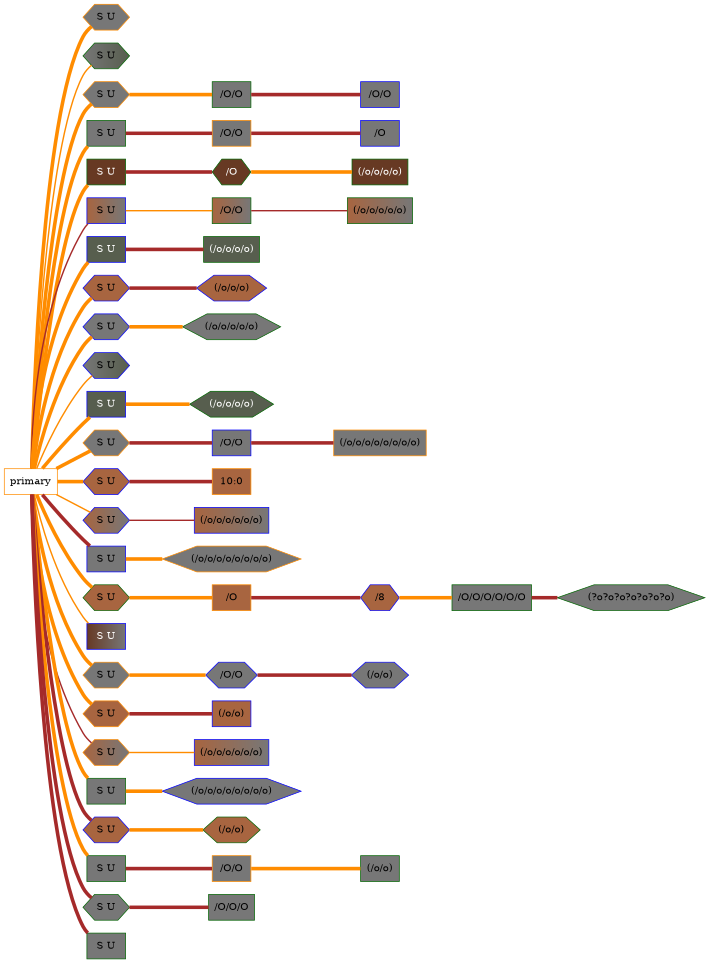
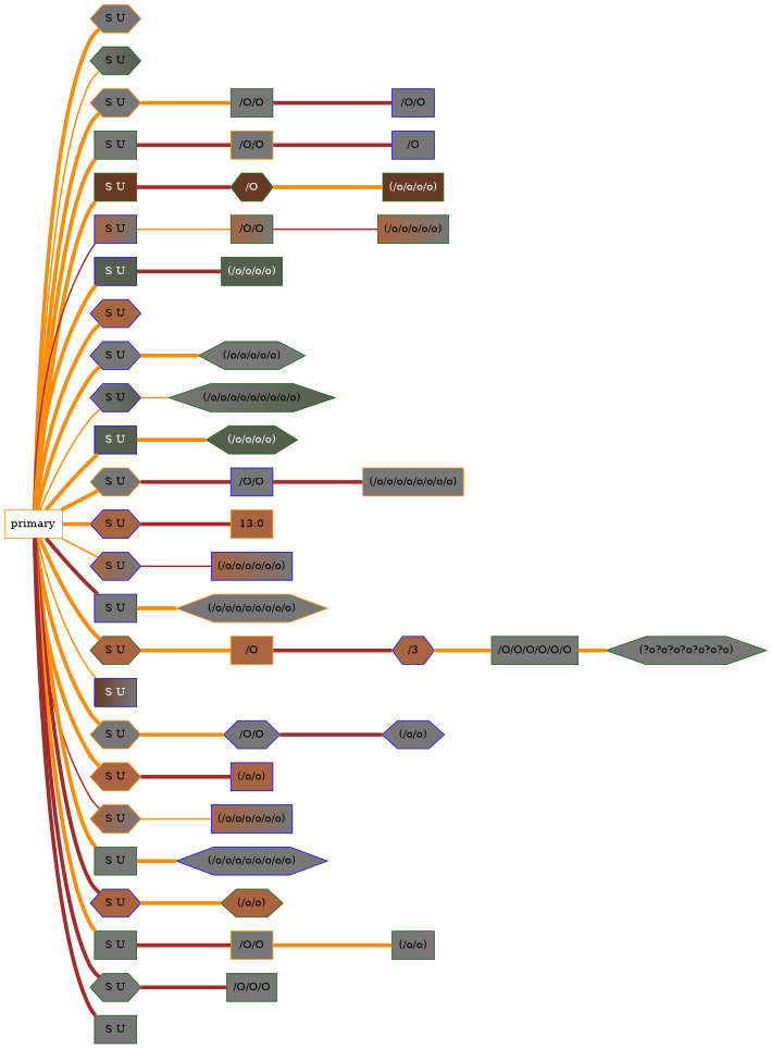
  graph {
    rankdir=LR
    node [color=darkgreen fillcolor="#777777" fontcolor="#000000" qtype=knot_node shape=box style=filled knot_spin=S]
    edge [color=darkorange penwidth=5 qtype=knot_link]
    n1 [color=darkorange label="S U" pendant_attach=U pendant_colors="#777777" pendant_length=28.0 pendant_ply=S qtype=pendant_node shape=hexagon knot_spin=""]
    primary [color=darkorange fillcolor="" fontcolor="" qtype="" style="" knot_spin=""]
    n3 [fillcolor="#777777:#575E4E" label="S U" pendant_attach=U pendant_colors="#777777:#575E4E" pendant_length=39.0 pendant_ply=S qtype=pendant_node shape=hexagon knot_spin=""]
    n4 [color=darkorange label="S U" pendant_attach=U pendant_colors="#777777" pendant_length=40.0 pendant_ply=S qtype=pendant_node shape=hexagon knot_spin=""]
    n5 [label="S U" pendant_attach=U pendant_colors="#777777" pendant_length=50.0 pendant_ply=S qtype=pendant_node knot_spin=""]
    n6 [fillcolor="#673923" fontcolor="#ffffff" label="S U" pendant_attach=U pendant_colors="#673923" pendant_length=23.5 pendant_ply=S qtype=pendant_node knot_spin=""]
    n7 [color=blue fillcolor="#A86540:#777777" label="S U" pendant_attach=U pendant_colors="#A86540:#777777" pendant_length=33.0 pendant_ply=S qtype=pendant_node knot_spin=""]
    n8 [color=blue fillcolor="#575E4E" fontcolor="#ffffff" label="S U" pendant_attach=U pendant_colors="#575E4E" pendant_length=36.0 pendant_ply=S qtype=pendant_node knot_spin=""]
    n9 [color=blue fillcolor="#A86540" label="S U" pendant_attach=U pendant_colors="#A86540" pendant_length=44.5 pendant_ply=S qtype=pendant_node shape=hexagon knot_spin=""]
    n10 [color=blue label="S U" pendant_attach=U pendant_colors="#777777" pendant_length=31.5 pendant_ply=S qtype=pendant_node shape=hexagon knot_spin=""]
    n11 [color=blue fillcolor="#777777:#575E4E" label="S U" pendant_attach=U pendant_colors="#777777:#575E4E" pendant_length=34.0 pendant_ply=S qtype=pendant_node shape=hexagon knot_spin=""]
    n12 [color=blue fillcolor="#575E4E" fontcolor="#ffffff" label="S U" pendant_attach=U pendant_colors="#575E4E" pendant_length=43.0 pendant_ply=S qtype=pendant_node knot_spin=""]
    n13 [color=darkorange label="S U" pendant_attach=U pendant_colors="#777777" pendant_length=39.0 pendant_ply=S qtype=pendant_node shape=hexagon knot_spin=""]
    n14 [color=blue fillcolor="#A86540" label="S U" pendant_attach=U pendant_colors="#A86540" pendant_length=44.0 pendant_ply=S qtype=pendant_node shape=hexagon knot_spin=""]
    n15 [color=blue fillcolor="#A86540:#777777" label="S U" pendant_attach=U pendant_colors="#A86540:#777777" pendant_length=40.0 pendant_ply=S qtype=pendant_node shape=hexagon knot_spin=""]
    n16 [color=blue label="S U" pendant_attach=U pendant_colors="#777777" pendant_length=36.0 pendant_ply=S qtype=pendant_node knot_spin=""]
    n17 [fillcolor="#A86540" label="S U" pendant_attach=U pendant_colors="#A86540" pendant_length=48.0 pendant_ply=S qtype=pendant_node shape=hexagon knot_spin=""]
    n18 [color=blue fillcolor="#673923:#777777" fontcolor="#ffffff" label="S U" pendant_attach=U pendant_colors="#673923:#777777" pendant_length=13.0 pendant_ply=S qtype=pendant_node knot_spin=""]
    n19 [color=darkorange label="S U" pendant_attach=U pendant_colors="#777777" pendant_length=42.0 pendant_ply=S qtype=pendant_node shape=hexagon knot_spin=""]
    n20 [color=darkorange fillcolor="#A86540" label="S U" pendant_attach=U pendant_colors="#A86540" pendant_length=47.0 pendant_ply=S qtype=pendant_node shape=hexagon knot_spin=""]
    n21 [color=darkorange fillcolor="#A86540:#777777" label="S U" pendant_attach=U pendant_colors="#A86540:#777777" pendant_length=38.0 pendant_ply=S qtype=pendant_node shape=hexagon knot_spin=""]
    n22 [label="S U" pendant_attach=U pendant_colors="#777777" pendant_length=41.0 pendant_ply=S qtype=pendant_node knot_spin=""]
    n23 [color=blue fillcolor="#A86540" label="S U" pendant_attach=U pendant_colors="#A86540" pendant_length=47.0 pendant_ply=S qtype=pendant_node shape=hexagon knot_spin=""]
    n24 [label="S U" pendant_attach=U pendant_colors="#777777" pendant_length=43.0 pendant_ply=S qtype=pendant_node knot_spin=""]
    n25 [label="S U" pendant_attach=U pendant_colors="#777777" pendant_length=34.0 pendant_ply=S qtype=pendant_node shape=hexagon knot_spin=""]
    n26 [label="S U" pendant_attach=U pendant_colors="#777777" pendant_length=28.0 pendant_ply=S qtype=pendant_node knot_spin=""]
    n27 [knot_position=12.0 knot_type=S knot_value=2 label="/O/O"]
    n28 [color=darkorange knot_position=12.0 knot_type=S knot_value=2 label="/O/O"]
    n29 [fillcolor="#673923" fontcolor="#ffffff" knot_position=8.0 knot_type=S knot_value=1 label="/O" shape=hexagon]
    n30 [fillcolor="#A86540:#777777" knot_position=8.0 knot_type=S knot_value=2 label="/O/O"]
    n31 [fillcolor="#575E4E" fontcolor="#ffffff" knot_position=16.0 knot_type=L knot_value=4 label="(/o/o/o/o)"]
-   n32 [color=blue fillcolor="#A86540" knot_position=14.5 knot_type=L knot_value=3 label="(/o/o/o)" shape=hexagon]
    n33 [knot_position=22.0 knot_type=L knot_value=5 label="(/o/o/o/o/o)" shape=hexagon]
+   n34 [fillcolor="#777777:#575E4E" knot_position=21.5 knot_type=L knot_value=9 label="(/o/o/o/o/o/o/o/o/o)" shape=hexagon]
    n35 [fillcolor="#575E4E" fontcolor="#ffffff" knot_position=28.5 knot_type=L knot_value=4 label="(/o/o/o/o)" shape=hexagon]
    n36 [color=blue knot_position=8.5 knot_type=S knot_value=2 label="/O/O"]
-   "13:0" [color=darkorange fillcolor="#A86540" knot_position=0 knot_spin=U knot_type="URNS?L" knot_value=1 label="10:0"]
+   "13:0" [color=darkorange fillcolor="#A86540" knot_position=0 knot_spin=U knot_type="URNS?L" knot_value=1]
    n38 [color=blue fillcolor="#A86540:#777777" knot_position=20.0 knot_type=L knot_value=6 label="(/o/o/o/o/o/o)"]
    n39 [color=darkorange knot_position=18.5 knot_type=L knot_value=8 label="(/o/o/o/o/o/o/o/o)" shape=hexagon]
    n40 [color=darkorange fillcolor="#A86540" knot_position=8.0 knot_type=S knot_value=1 label="/O"]
    n41 [color=blue knot_position=7.5 knot_type=S knot_value=2 label="/O/O" shape=hexagon]
    n42 [color=blue fillcolor="#A86540" knot_position=19.5 knot_type=L knot_value=2 label="(/o/o)"]
    n43 [color=blue fillcolor="#A86540:#777777" knot_position=19.0 knot_type=L knot_value=6 label="(/o/o/o/o/o/o)"]
    n44 [color=blue knot_position=19.0 knot_type=L knot_value=8 label="(/o/o/o/o/o/o/o/o)" shape=hexagon]
    n45 [fillcolor="#A86540" knot_position=20.5 knot_type=L knot_value=2 label="(/o/o)" shape=hexagon]
    n46 [color=darkorange knot_position=7.5 knot_type=S knot_value=2 label="/O/O"]
    n47 [knot_position=11.0 knot_type=S knot_value=3 label="/O/O/O"]
    n48 [color=blue knot_position=20.0 knot_type=S knot_value=2 label="/O/O"]
    n49 [color=blue knot_position=20.5 knot_type=S knot_value=1 label="/O"]
    n50 [fillcolor="#673923" fontcolor="#ffffff" knot_position=19.0 knot_type=L knot_value=4 label="(/o/o/o/o)"]
    n51 [fillcolor="#A86540:#777777" knot_position=18.5 knot_type=L knot_value=5 label="(/o/o/o/o/o)"]
    n52 [color=darkorange knot_position=21.5 knot_type=L knot_value=8 label="(/o/o/o/o/o/o/o/o)"]
-   n53 [color=blue fillcolor="#A86540" knot_position=22.5 knot_type=E knot_value=1 label="/8" shape=hexagon]
+   n53 [color=blue fillcolor="#A86540" knot_position=22.5 knot_type=E knot_value=1 label="/3" shape=hexagon]
    n54 [knot_position=20.0 knot_type=S knot_value=6 label="/O/O/O/O/O/O"]
    n55 [color=blue knot_position=20.5 knot_type=L knot_value=2 label="(/o/o)" shape=hexagon]
    n56 [knot_position=20.5 knot_type=L knot_value=2 label="(/o/o)"]
    n57 [knot_position=26.0 knot_spin=U knot_type=L knot_value=7 label="(?o?o?o?o?o?o?o)" shape=hexagon]
    primary -- n1 [qtype=pendant_link]
    primary -- n3 [penwidth=2 qtype=pendant_link]
    primary -- n4 [qtype=pendant_link]
    primary -- n5 [qtype=pendant_link]
    primary -- n6 [qtype=pendant_link]
    primary -- n7 [color=brown penwidth=2 qtype=pendant_link]
    primary -- n8 [qtype=pendant_link]
    primary -- n9 [qtype=pendant_link]
    primary -- n10 [qtype=pendant_link]
    primary -- n11 [penwidth=2 qtype=pendant_link]
    primary -- n12 [qtype=pendant_link]
    primary -- n13 [qtype=pendant_link]
    primary -- n14 [qtype=pendant_link]
    primary -- n15 [penwidth=2 qtype=pendant_link]
    primary -- n16 [color=brown qtype=pendant_link]
    primary -- n17 [qtype=pendant_link]
    primary -- n18 [penwidth=2 qtype=pendant_link]
    primary -- n19 [qtype=pendant_link]
    primary -- n20 [qtype=pendant_link]
    primary -- n21 [color=brown penwidth=2 qtype=pendant_link]
    primary -- n22 [qtype=pendant_link]
    primary -- n23 [color=brown qtype=pendant_link]
    primary -- n24 [qtype=pendant_link]
    primary -- n25 [color=brown qtype=pendant_link]
    primary -- n26 [color=brown qtype=pendant_link]
    n4 -- n27
    n5 -- n28 [color=brown]
    n6 -- n29 [color=brown]
    n7 -- n30 [penwidth=2]
    n8 -- n31 [color=brown]
-   n9 -- n32 [color=brown]
    n10 -- n33
+   n11 -- n34 [penwidth=2]
    n12 -- n35
    n13 -- n36 [color=brown]
    n14 -- "13:0" [color=brown]
    n15 -- n38 [color=brown penwidth=2]
    n16 -- n39
    n17 -- n40
    n19 -- n41
    n20 -- n42 [color=brown]
    n21 -- n43 [penwidth=2]
    n22 -- n44
    n23 -- n45
    n24 -- n46 [color=brown]
    n25 -- n47 [color=brown]
    n27 -- n48 [color=brown]
    n28 -- n49 [color=brown]
    n29 -- n50
    n30 -- n51 [color=brown penwidth=2]
    n36 -- n52 [color=brown]
    n40 -- n53 [color=brown]
    n41 -- n55 [color=brown]
    n46 -- n56
    n53 -- n54
-   n54 -- n57 [color=brown]
+   n54 -- n57
  }
